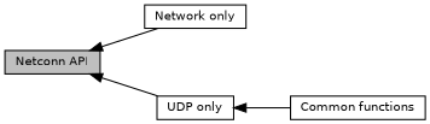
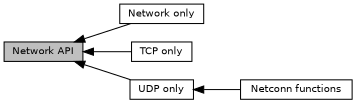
  digraph {
    rankdir=LR
    node [color=black fillcolor=white fontname=Helvetica fontsize=10 shape=box style=filled]
    edge [dir=back fontname=Helvetica fontsize=10 labelfontname=Helvetica labelfontsize=10 shape=plaintext style=solid]
    n1 [height=0.2 label="Network only" width=0.4]
-   n3 [fillcolor=grey75 fontcolor=black height=0.2 label="Netconn API" width=0.4]
+   n2 [height=0.2 label="TCP only" width=0.4]
+   n3 [fillcolor=grey75 fontcolor=black height=0.2 label="Network API" width=0.4]
    n4 [height=0.2 label="UDP only" width=0.4]
-   n5 [height=0.2 label="Common functions" width=0.4]
+   n5 [height=0.2 label="Netconn functions" width=0.4]
    n3 -> n1
+   n3 -> n2
    n3 -> n4
    n4 -> n5
  }
